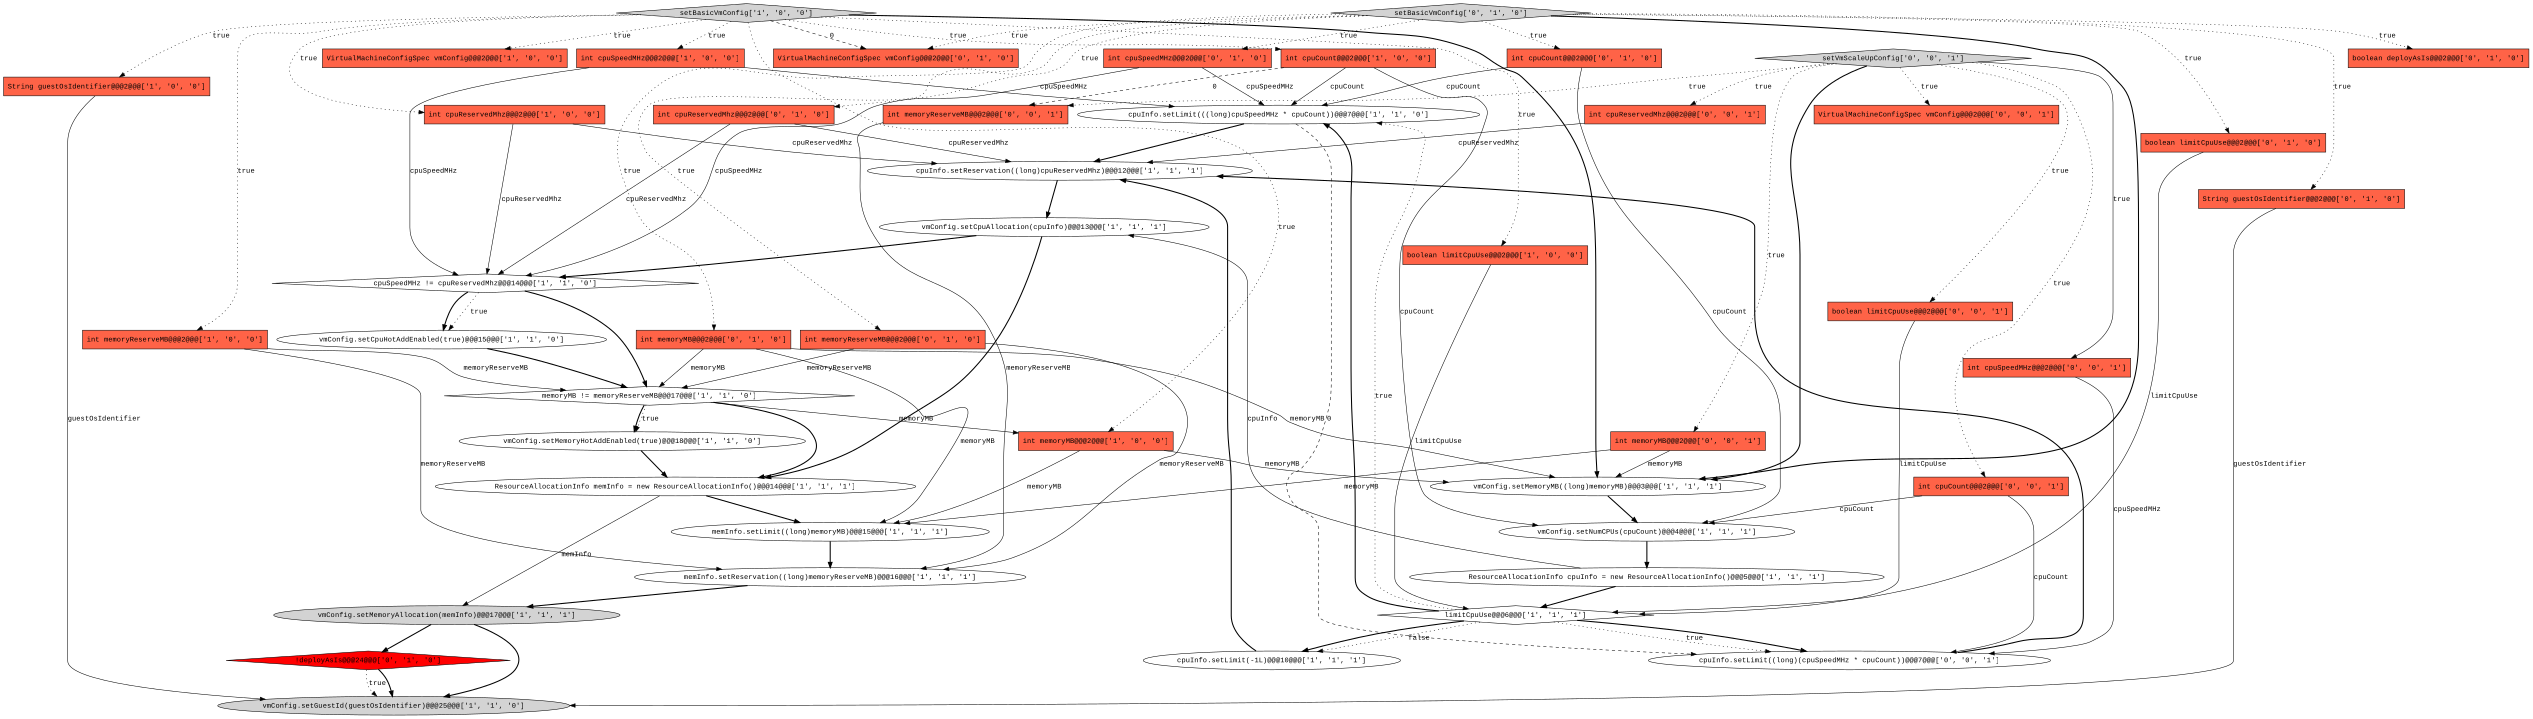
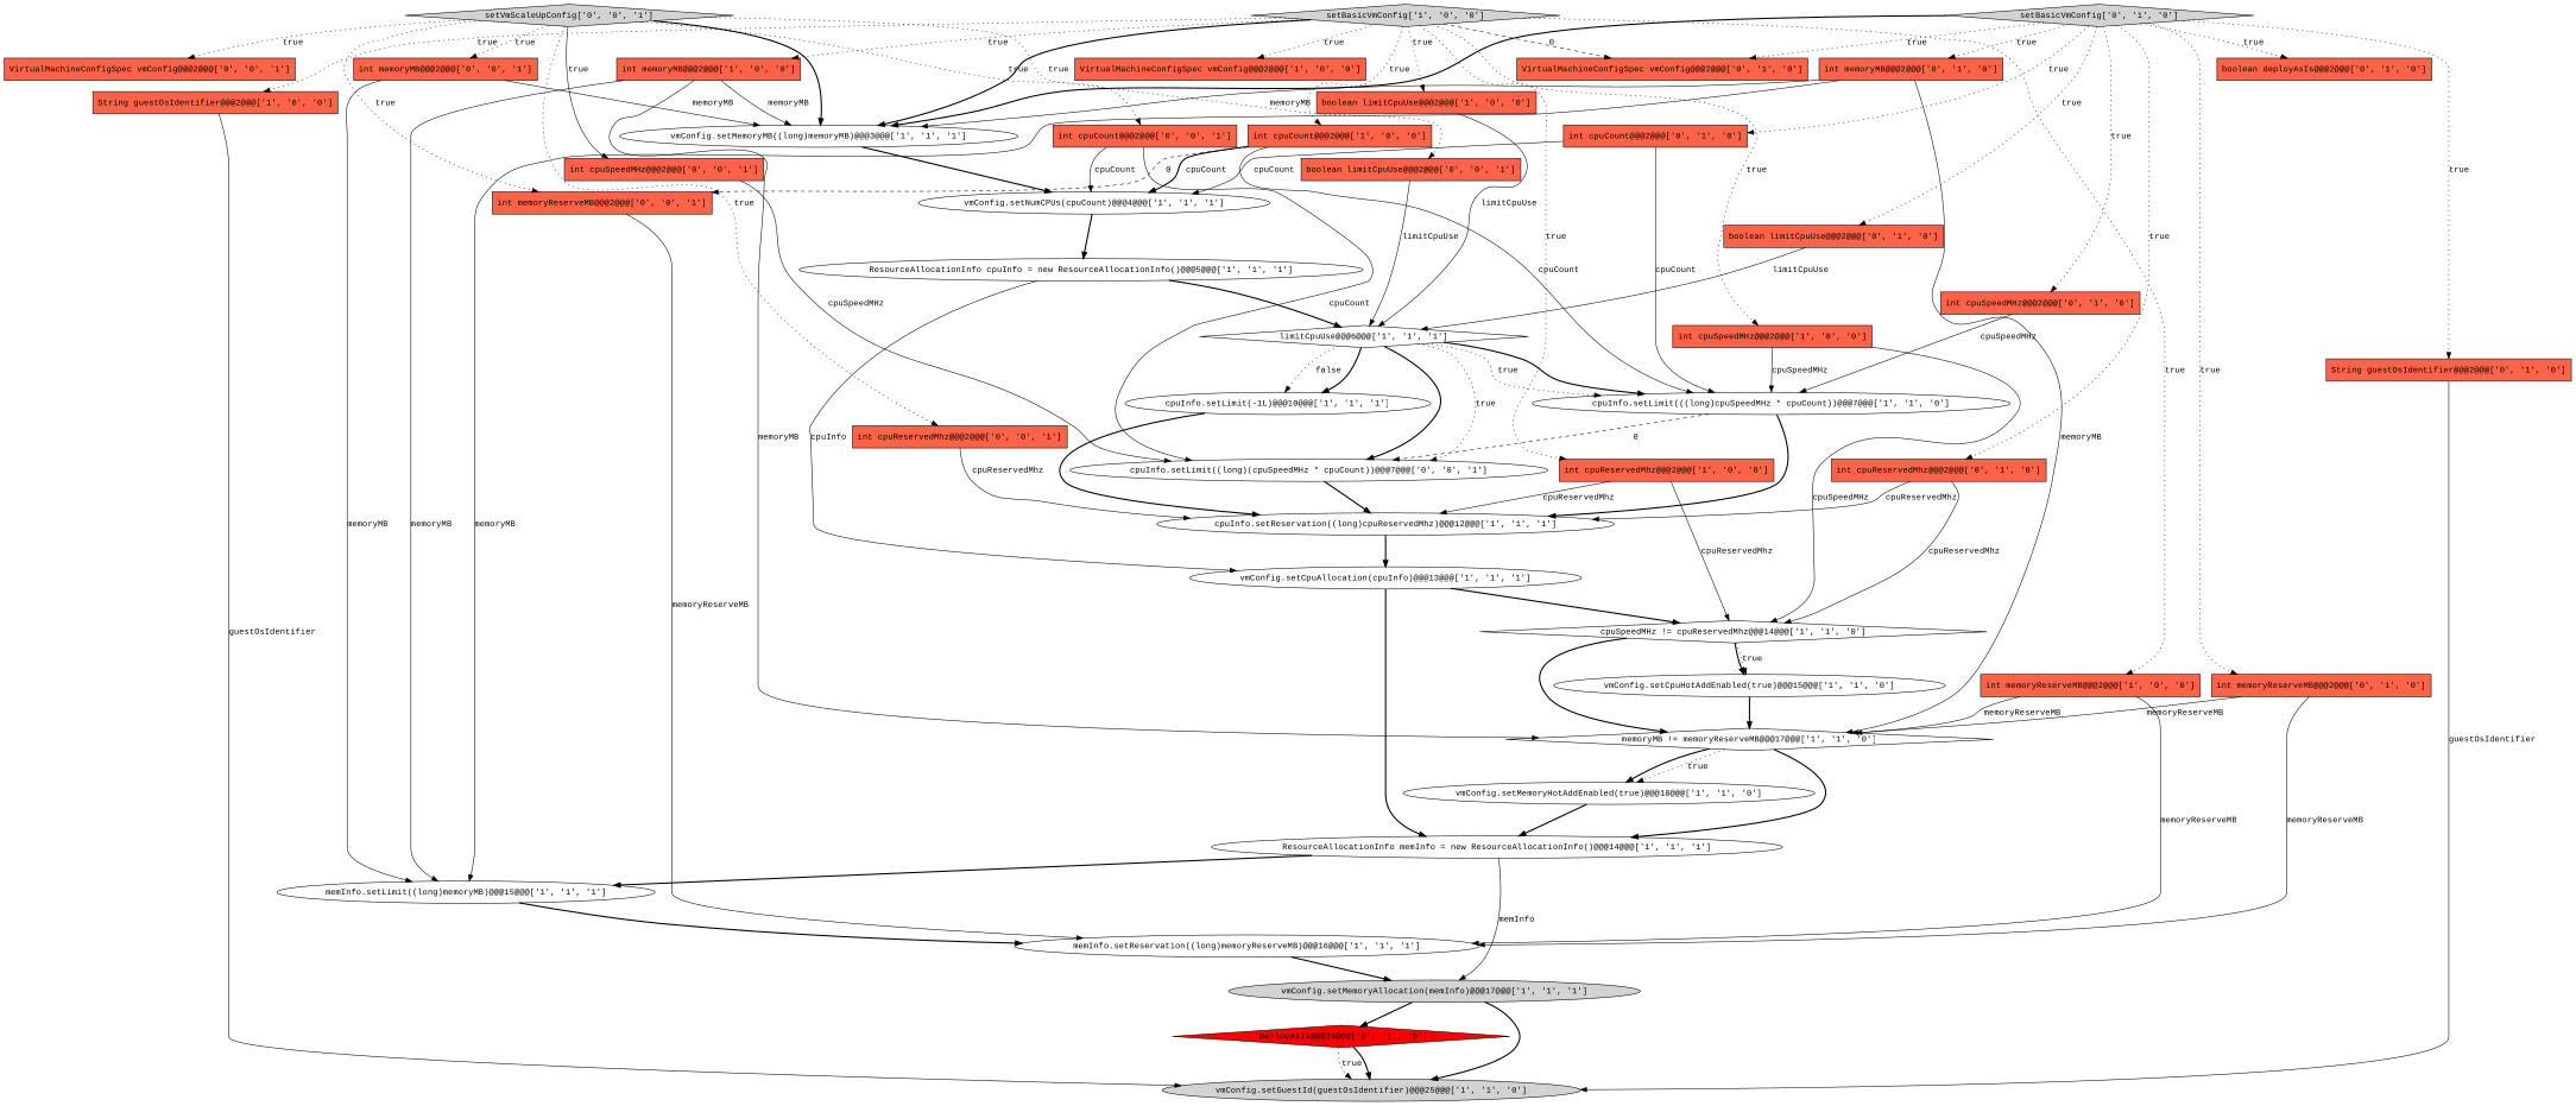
  digraph {
    fontname="Liberation Mono"
    node [fillcolor=tomato fontname="Liberation Mono" shape=box style=filled]
    edge [fontname="Liberation Mono" style=solid]
    n1 [fillcolor=lightgray label="vmConfig.setMemoryAllocation(memInfo)@@@17@@@['1', '1', '1']" shape=ellipse]
    n2 [fillcolor=red label="!deployAsIs@@@24@@@['0', '1', '0']" shape=diamond]
    n3 [fillcolor=lightgray label="vmConfig.setGuestId(guestOsIdentifier)@@@25@@@['1', '1', '0']" shape=ellipse]
    n4 [label="int cpuCount@@@2@@@['1', '0', '0']"]
    n5 [fillcolor=white label="cpuInfo.setLimit(((long)cpuSpeedMHz * cpuCount))@@@7@@@['1', '1', '0']" shape=ellipse]
    n6 [fillcolor=white label="vmConfig.setNumCPUs(cpuCount)@@@4@@@['1', '1', '1']" shape=ellipse]
    n7 [label="int memoryReserveMB@@@2@@@['0', '0', '1']"]
    n8 [fillcolor=white label="cpuInfo.setReservation((long)cpuReservedMhz)@@@12@@@['1', '1', '1']" shape=ellipse]
    n9 [fillcolor=white label="cpuInfo.setLimit((long)(cpuSpeedMHz * cpuCount))@@@7@@@['0', '0', '1']" shape=ellipse]
    n10 [fillcolor=white label="ResourceAllocationInfo cpuInfo = new ResourceAllocationInfo()@@@5@@@['1', '1', '1']" shape=ellipse]
    n11 [fillcolor=white label="memInfo.setReservation((long)memoryReserveMB)@@@16@@@['1', '1', '1']" shape=ellipse]
    n12 [label="VirtualMachineConfigSpec vmConfig@@@2@@@['0', '1', '0']"]
    n13 [label="boolean limitCpuUse@@@2@@@['0', '1', '0']"]
    n14 [fillcolor=white label="limitCpuUse@@@6@@@['1', '1', '1']" shape=diamond]
    n15 [fillcolor=white label="cpuInfo.setLimit(-1L)@@@10@@@['1', '1', '1']" shape=ellipse]
    n16 [fillcolor=white label="vmConfig.setMemoryMB((long)memoryMB)@@@3@@@['1', '1', '1']" shape=ellipse]
    n17 [fillcolor=lightgray label="setBasicVmConfig['1', '0', '0']" shape=diamond]
    n18 [label="VirtualMachineConfigSpec vmConfig@@@2@@@['1', '0', '0']"]
    n19 [label="int cpuSpeedMHz@@@2@@@['1', '0', '0']"]
    n20 [label="int cpuReservedMhz@@@2@@@['1', '0', '0']"]
    n21 [label="int memoryReserveMB@@@2@@@['1', '0', '0']"]
    n22 [label="String guestOsIdentifier@@@2@@@['1', '0', '0']"]
    n23 [label="boolean limitCpuUse@@@2@@@['1', '0', '0']"]
    n24 [label="int memoryMB@@@2@@@['1', '0', '0']"]
    n25 [fillcolor=white label="cpuSpeedMHz != cpuReservedMhz@@@14@@@['1', '1', '0']" shape=diamond]
    n26 [fillcolor=white label="memoryMB != memoryReserveMB@@@17@@@['1', '1', '0']" shape=diamond]
    n27 [fillcolor=white label="memInfo.setLimit((long)memoryMB)@@@15@@@['1', '1', '1']" shape=ellipse]
    n28 [label="int cpuReservedMhz@@@2@@@['0', '1', '0']"]
    n29 [fillcolor=white label="vmConfig.setCpuHotAddEnabled(true)@@@15@@@['1', '1', '0']" shape=ellipse]
    n30 [fillcolor=white label="vmConfig.setCpuAllocation(cpuInfo)@@@13@@@['1', '1', '1']" shape=ellipse]
    n31 [label="boolean limitCpuUse@@@2@@@['0', '0', '1']"]
    n32 [label="int memoryMB@@@2@@@['0', '1', '0']"]
    n33 [fillcolor=white label="vmConfig.setMemoryHotAddEnabled(true)@@@18@@@['1', '1', '0']" shape=ellipse]
    n34 [fillcolor=white label="ResourceAllocationInfo memInfo = new ResourceAllocationInfo()@@@14@@@['1', '1', '1']" shape=ellipse]
    n35 [fillcolor=lightgray label="setBasicVmConfig['0', '1', '0']" shape=diamond]
    n36 [label="int memoryReserveMB@@@2@@@['0', '1', '0']"]
    n37 [label="int cpuCount@@@2@@@['0', '1', '0']"]
    n38 [label="boolean deployAsIs@@@2@@@['0', '1', '0']"]
    n39 [label="int cpuSpeedMHz@@@2@@@['0', '1', '0']"]
    n40 [label="String guestOsIdentifier@@@2@@@['0', '1', '0']"]
    n41 [label="int cpuCount@@@2@@@['0', '0', '1']"]
    n42 [label="int cpuSpeedMHz@@@2@@@['0', '0', '1']"]
    n43 [fillcolor=lightgray label="setVmScaleUpConfig['0', '0', '1']" shape=diamond]
    n44 [label="int memoryMB@@@2@@@['0', '0', '1']"]
    n45 [label="VirtualMachineConfigSpec vmConfig@@@2@@@['0', '0', '1']"]
    n46 [label="int cpuReservedMhz@@@2@@@['0', '0', '1']"]
    n1 -> n2 [style=bold]
    n1 -> n3 [style=bold]
    n2 -> n3 [label=true style=dotted]
    n2 -> n3 [style=bold]
    n4 -> n5 [label=cpuCount]
-   n4 -> n6 [label=cpuCount]
+   n4 -> n6 [label=cpuCount style=bold]
    n4 -> n7 [label=0 style=dashed]
    n5 -> n8 [style=bold]
    n5 -> n9 [label=0 style=dashed]
    n6 -> n10 [style=bold]
    n7 -> n11 [label=memoryReserveMB]
    n8 -> n30 [style=bold]
    n9 -> n8 [style=bold]
    n10 -> n14 [style=bold]
    n10 -> n30 [label=cpuInfo]
    n11 -> n1 [style=bold]
    n13 -> n14 [label=limitCpuUse]
    n14 -> n5 [style=bold]
    n14 -> n5 [label=true style=dotted]
    n14 -> n9 [label=true style=dotted]
    n14 -> n9 [style=bold]
    n14 -> n15 [label=false style=dotted]
    n14 -> n15 [style=bold]
    n15 -> n8 [style=bold]
    n16 -> n6 [style=bold]
    n17 -> n4 [label=true style=dotted]
    n17 -> n12 [label=0 style=dashed]
    n17 -> n16 [style=bold]
    n17 -> n18 [label=true style=dotted]
    n17 -> n19 [label=true style=dotted]
    n17 -> n20 [label=true style=dotted]
    n17 -> n21 [label=true style=dotted]
    n17 -> n22 [label=true style=dotted]
    n17 -> n23 [label=true style=dotted]
    n17 -> n24 [label=true style=dotted]
    n19 -> n5 [label=cpuSpeedMHz]
    n19 -> n25 [label=cpuSpeedMHz]
    n20 -> n8 [label=cpuReservedMhz]
    n20 -> n25 [label=cpuReservedMhz]
    n21 -> n11 [label=memoryReserveMB]
    n21 -> n26 [label=memoryReserveMB]
    n22 -> n3 [label=guestOsIdentifier]
    n23 -> n14 [label=limitCpuUse]
    n24 -> n16 [label=memoryMB]
-   n26 -> n24 [label=memoryMB]
+   n24 -> n26 [label=memoryMB]
    n24 -> n27 [label=memoryMB]
    n25 -> n26 [style=bold]
    n25 -> n29 [label=true style=dotted]
    n25 -> n29 [style=bold]
    n26 -> n33 [label=true style=dotted]
    n26 -> n33 [style=bold]
    n26 -> n34 [style=bold]
    n27 -> n11 [style=bold]
    n28 -> n8 [label=cpuReservedMhz]
    n28 -> n25 [label=cpuReservedMhz]
    n29 -> n26 [style=bold]
    n30 -> n25 [style=bold]
    n30 -> n34 [style=bold]
    n31 -> n14 [label=limitCpuUse]
    n32 -> n16 [label=memoryMB]
    n32 -> n26 [label=memoryMB]
    n32 -> n27 [label=memoryMB]
    n33 -> n34 [style=bold]
    n34 -> n1 [label=memInfo]
    n34 -> n27 [style=bold]
    n35 -> n12 [label=true style=dotted]
    n35 -> n13 [label=true style=dotted]
    n35 -> n16 [style=bold]
    n35 -> n28 [label=true style=dotted]
    n35 -> n32 [label=true style=dotted]
    n35 -> n36 [label=true style=dotted]
    n35 -> n37 [label=true style=dotted]
    n35 -> n38 [label=true style=dotted]
    n35 -> n39 [label=true style=dotted]
    n35 -> n40 [label=true style=dotted]
    n36 -> n11 [label=memoryReserveMB]
    n36 -> n26 [label=memoryReserveMB]
    n37 -> n5 [label=cpuCount]
    n37 -> n6 [label=cpuCount]
    n39 -> n5 [label=cpuSpeedMHz]
-   n39 -> n25 [label=cpuSpeedMHz]
    n40 -> n3 [label=guestOsIdentifier]
    n41 -> n6 [label=cpuCount]
    n41 -> n9 [label=cpuCount]
    n42 -> n9 [label=cpuSpeedMHz]
    n43 -> n7 [label=true style=dotted]
    n43 -> n16 [style=bold]
    n43 -> n31 [label=true style=dotted]
    n43 -> n41 [label=true style=dotted]
    n43 -> n42 [label=true]
    n43 -> n44 [label=true style=dotted]
    n43 -> n45 [label=true style=dotted]
    n43 -> n46 [label=true style=dotted]
    n44 -> n16 [label=memoryMB]
    n44 -> n27 [label=memoryMB]
    n46 -> n8 [label=cpuReservedMhz]
  }
